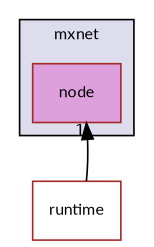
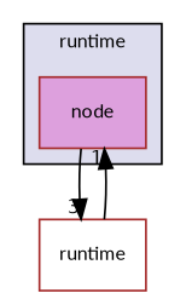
  digraph {
    compound=true
    fontname=Lato
    node [fontname=Lato fontsize=10 shape=box style=filled color=brown]
    edge [labeldistance=1.5 labelfontname=Helvetica labelfontsize=10 fontname=Lato]
    n1 [fillcolor=plum label="node" pencolor=black]
    n2 [label=runtime fillcolor=white]
    subgraph cluster_1 {
      bgcolor="#ddddee"
      fontsize=10
-     label=mxnet
+     label=runtime
      pencolor=black
      n1
    }
+   n1 -> n2 [headlabel=3]
    n2 -> n1 [headlabel=1]
  }
